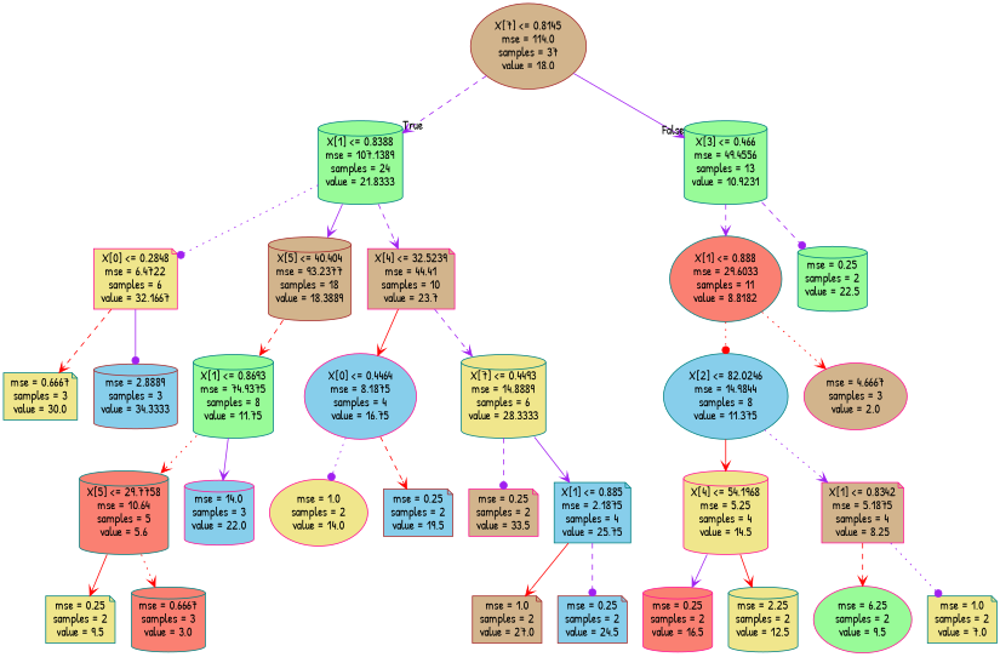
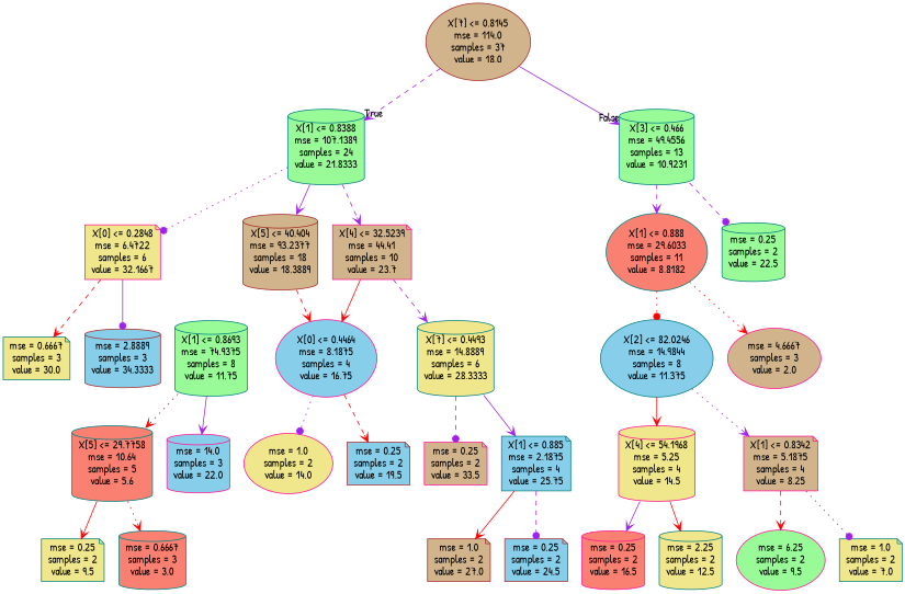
  digraph {
    fontname="Patrick Hand"
    node [color=teal fillcolor=khaki fontname="Patrick Hand" shape=cylinder style=filled]
    edge [arrowhead=vee color=purple fontname="Patrick Hand" style=dashed]
    n1 [color=brown fillcolor=tan label="X[7] <= 0.8145\nmse = 114.0\nsamples = 37\nvalue = 18.0" shape=ellipse]
    n2 [fillcolor=palegreen label="X[1] <= 0.8388\nmse = 107.1389\nsamples = 24\nvalue = 21.8333"]
    n3 [fillcolor=palegreen label="X[3] <= 0.466\nmse = 49.4556\nsamples = 13\nvalue = 10.9231"]
    n4 [color=deeppink label="X[0] <= 0.2848\nmse = 6.4722\nsamples = 6\nvalue = 32.1667" shape=note]
    n5 [color=brown fillcolor=tan label="X[5] <= 40.404\nmse = 93.2377\nsamples = 18\nvalue = 18.3889"]
    n6 [color=deeppink fillcolor=tan label="X[4] <= 32.5239\nmse = 44.41\nsamples = 10\nvalue = 23.7" shape=note]
    n7 [fillcolor=salmon label="X[1] <= 0.888\nmse = 29.6033\nsamples = 11\nvalue = 8.8182" shape=ellipse]
    n8 [fillcolor=palegreen label="mse = 0.25\nsamples = 2\nvalue = 22.5"]
    n9 [label="mse = 0.6667\nsamples = 3\nvalue = 30.0" shape=note]
    n10 [color=brown fillcolor=skyblue label="mse = 2.8889\nsamples = 3\nvalue = 34.3333"]
    n11 [fillcolor=palegreen label="X[1] <= 0.8693\nmse = 74.9375\nsamples = 8\nvalue = 11.75"]
    n12 [fillcolor=salmon label="X[5] <= 29.7758\nmse = 10.64\nsamples = 5\nvalue = 5.6"]
    n13 [color=deeppink fillcolor=skyblue label="mse = 14.0\nsamples = 3\nvalue = 22.0"]
    n14 [color=deeppink fillcolor=skyblue label="X[0] <= 0.4464\nmse = 8.1875\nsamples = 4\nvalue = 16.75" shape=ellipse]
    n15 [label="X[7] <= 0.4493\nmse = 14.8889\nsamples = 6\nvalue = 28.3333"]
    n16 [label="mse = 0.25\nsamples = 2\nvalue = 9.5" shape=note]
    n17 [fillcolor=salmon label="mse = 0.6667\nsamples = 3\nvalue = 3.0"]
    n18 [color=deeppink label="mse = 1.0\nsamples = 2\nvalue = 14.0" shape=ellipse]
    n19 [color=brown fillcolor=skyblue label="mse = 0.25\nsamples = 2\nvalue = 19.5" shape=note]
    n20 [color=deeppink fillcolor=tan label="mse = 0.25\nsamples = 2\nvalue = 33.5" shape=note]
    n21 [fillcolor=skyblue label="X[1] <= 0.885\nmse = 2.1875\nsamples = 4\nvalue = 25.75" shape=note]
    n22 [color=brown fillcolor=tan label="mse = 1.0\nsamples = 2\nvalue = 27.0" shape=note]
    n23 [color=brown fillcolor=skyblue label="mse = 0.25\nsamples = 2\nvalue = 24.5" shape=note]
    n24 [fillcolor=skyblue label="X[2] <= 82.0246\nmse = 14.9844\nsamples = 8\nvalue = 11.375" shape=ellipse]
    n25 [color=deeppink fillcolor=tan label="mse = 4.6667\nsamples = 3\nvalue = 2.0" shape=ellipse]
    n26 [color=deeppink label="X[4] <= 54.1968\nmse = 5.25\nsamples = 4\nvalue = 14.5"]
    n27 [color=deeppink fillcolor=tan label="X[1] <= 0.8342\nmse = 5.1875\nsamples = 4\nvalue = 8.25" shape=note]
    n28 [color=deeppink fillcolor=salmon label="mse = 0.25\nsamples = 2\nvalue = 16.5"]
    n29 [label="mse = 2.25\nsamples = 2\nvalue = 12.5"]
    n30 [color=deeppink fillcolor=palegreen label="mse = 6.25\nsamples = 2\nvalue = 9.5" shape=ellipse]
    n31 [label="mse = 1.0\nsamples = 2\nvalue = 7.0" shape=note]
    n1 -> n2 [headlabel=True labelangle=45 labeldistance=2.5]
    n1 -> n3 [headlabel=False labelangle=-45 labeldistance=2.5 style=solid]
    n2 -> n4 [arrowhead=dot style=dotted]
    n2 -> n5 [style=solid]
    n2 -> n6
    n3 -> n7
    n3 -> n8 [arrowhead=dot]
    n4 -> n9 [color=red]
    n4 -> n10 [arrowhead=dot style=solid]
-   n5 -> n11 [color=red]
+   n5 -> n14 [color=red]
    n6 -> n14 [color=red style=solid]
    n6 -> n15
    n7 -> n24 [arrowhead=dot color=red style=dotted]
    n7 -> n25 [color=red style=dotted]
    n11 -> n12 [color=red style=dotted]
    n11 -> n13 [style=solid]
    n12 -> n16 [color=red style=solid]
    n12 -> n17 [color=red style=dotted]
    n14 -> n18 [arrowhead=dot style=dotted]
    n14 -> n19 [color=red]
    n15 -> n20 [arrowhead=dot]
    n15 -> n21 [style=solid]
    n21 -> n22 [color=red style=solid]
    n21 -> n23 [arrowhead=dot]
    n24 -> n26 [color=red style=solid]
    n24 -> n27 [style=dotted]
    n26 -> n28 [style=solid]
    n26 -> n29 [color=red style=solid]
    n27 -> n30 [color=red]
    n27 -> n31 [arrowhead=dot style=dotted]
  }
